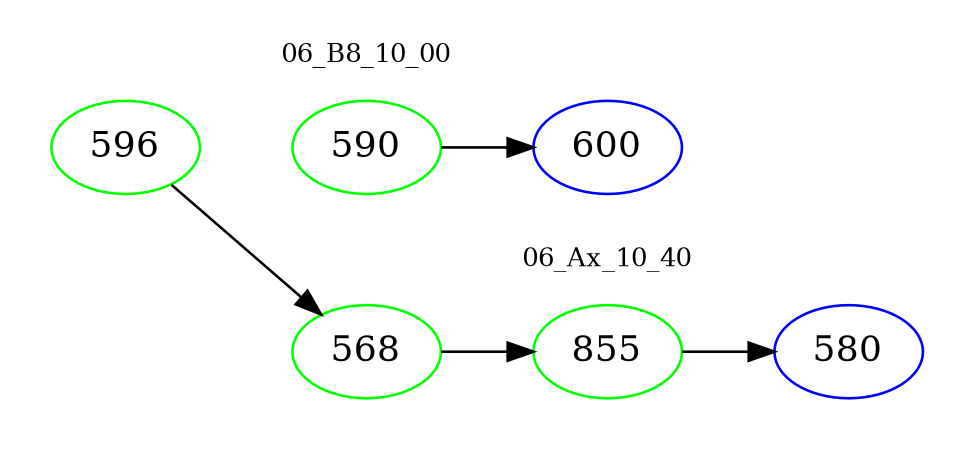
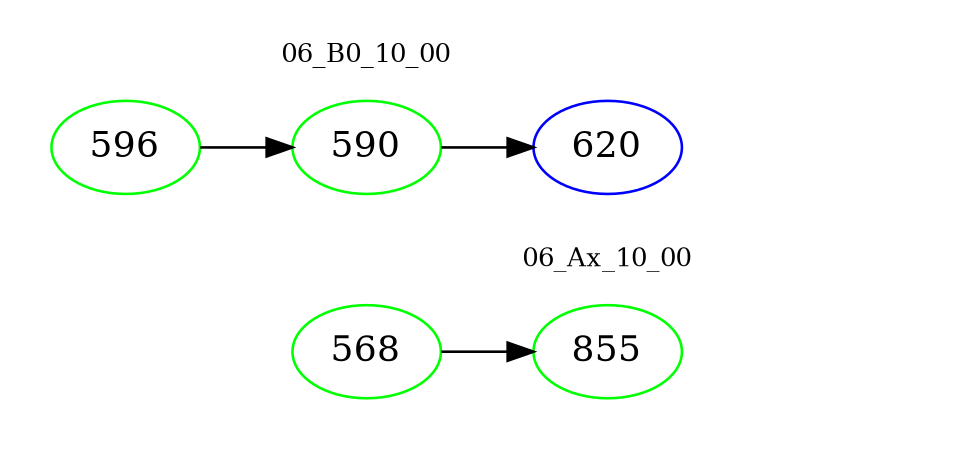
  digraph {
    rankdir=LR
    node [color=green]
    edge [color=black]
    n1 [label=568]
    n2 [label=855]
-   n3 [color=blue label=580]
    n4 [label=596]
    n5 [label=590]
-   n6 [color=blue label=600]
+   n6 [color=blue label=620]
    subgraph cluster_1 {
      color=white
      fontsize=10
-     label="06_Ax_10_40"
+     label="06_Ax_10_00"
      n1
      n2
-     n3
    }
    subgraph cluster_2 {
      color=white
      fontsize=10
-     label="06_B8_10_00"
+     label="06_B0_10_00"
      n4
      n5
      n6
    }
    n1 -> n2
-   n2 -> n3
-   n4 -> n1
+   n4 -> n5
    n5 -> n6
  }
